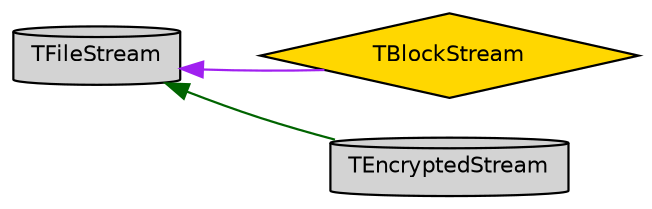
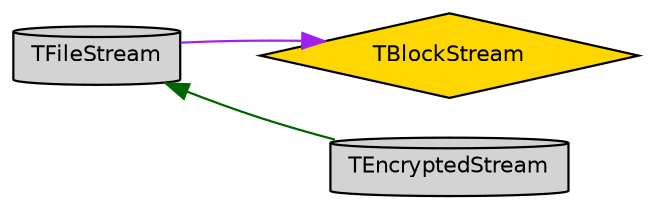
  digraph {
    rankdir=LR
    node [color=black fillcolor=lightgrey fontname=Helvetica fontsize=10 shape=cylinder style=filled]
    edge [dir=back fontname=Helvetica fontsize=10 labelfontname=Helvetica labelfontsize=10 style=solid]
    n1 [height=0.2 label=TFileStream width=0.4]
    n2 [fillcolor=gold height=0.2 label=TBlockStream shape=diamond width=0.4]
    n3 [height=0.2 label=TEncryptedStream width=0.4]
-   n1 -> n2 [color=purple]
+   n2 -> n1 [color=purple]
    n1 -> n3 [color=darkgreen]
  }
